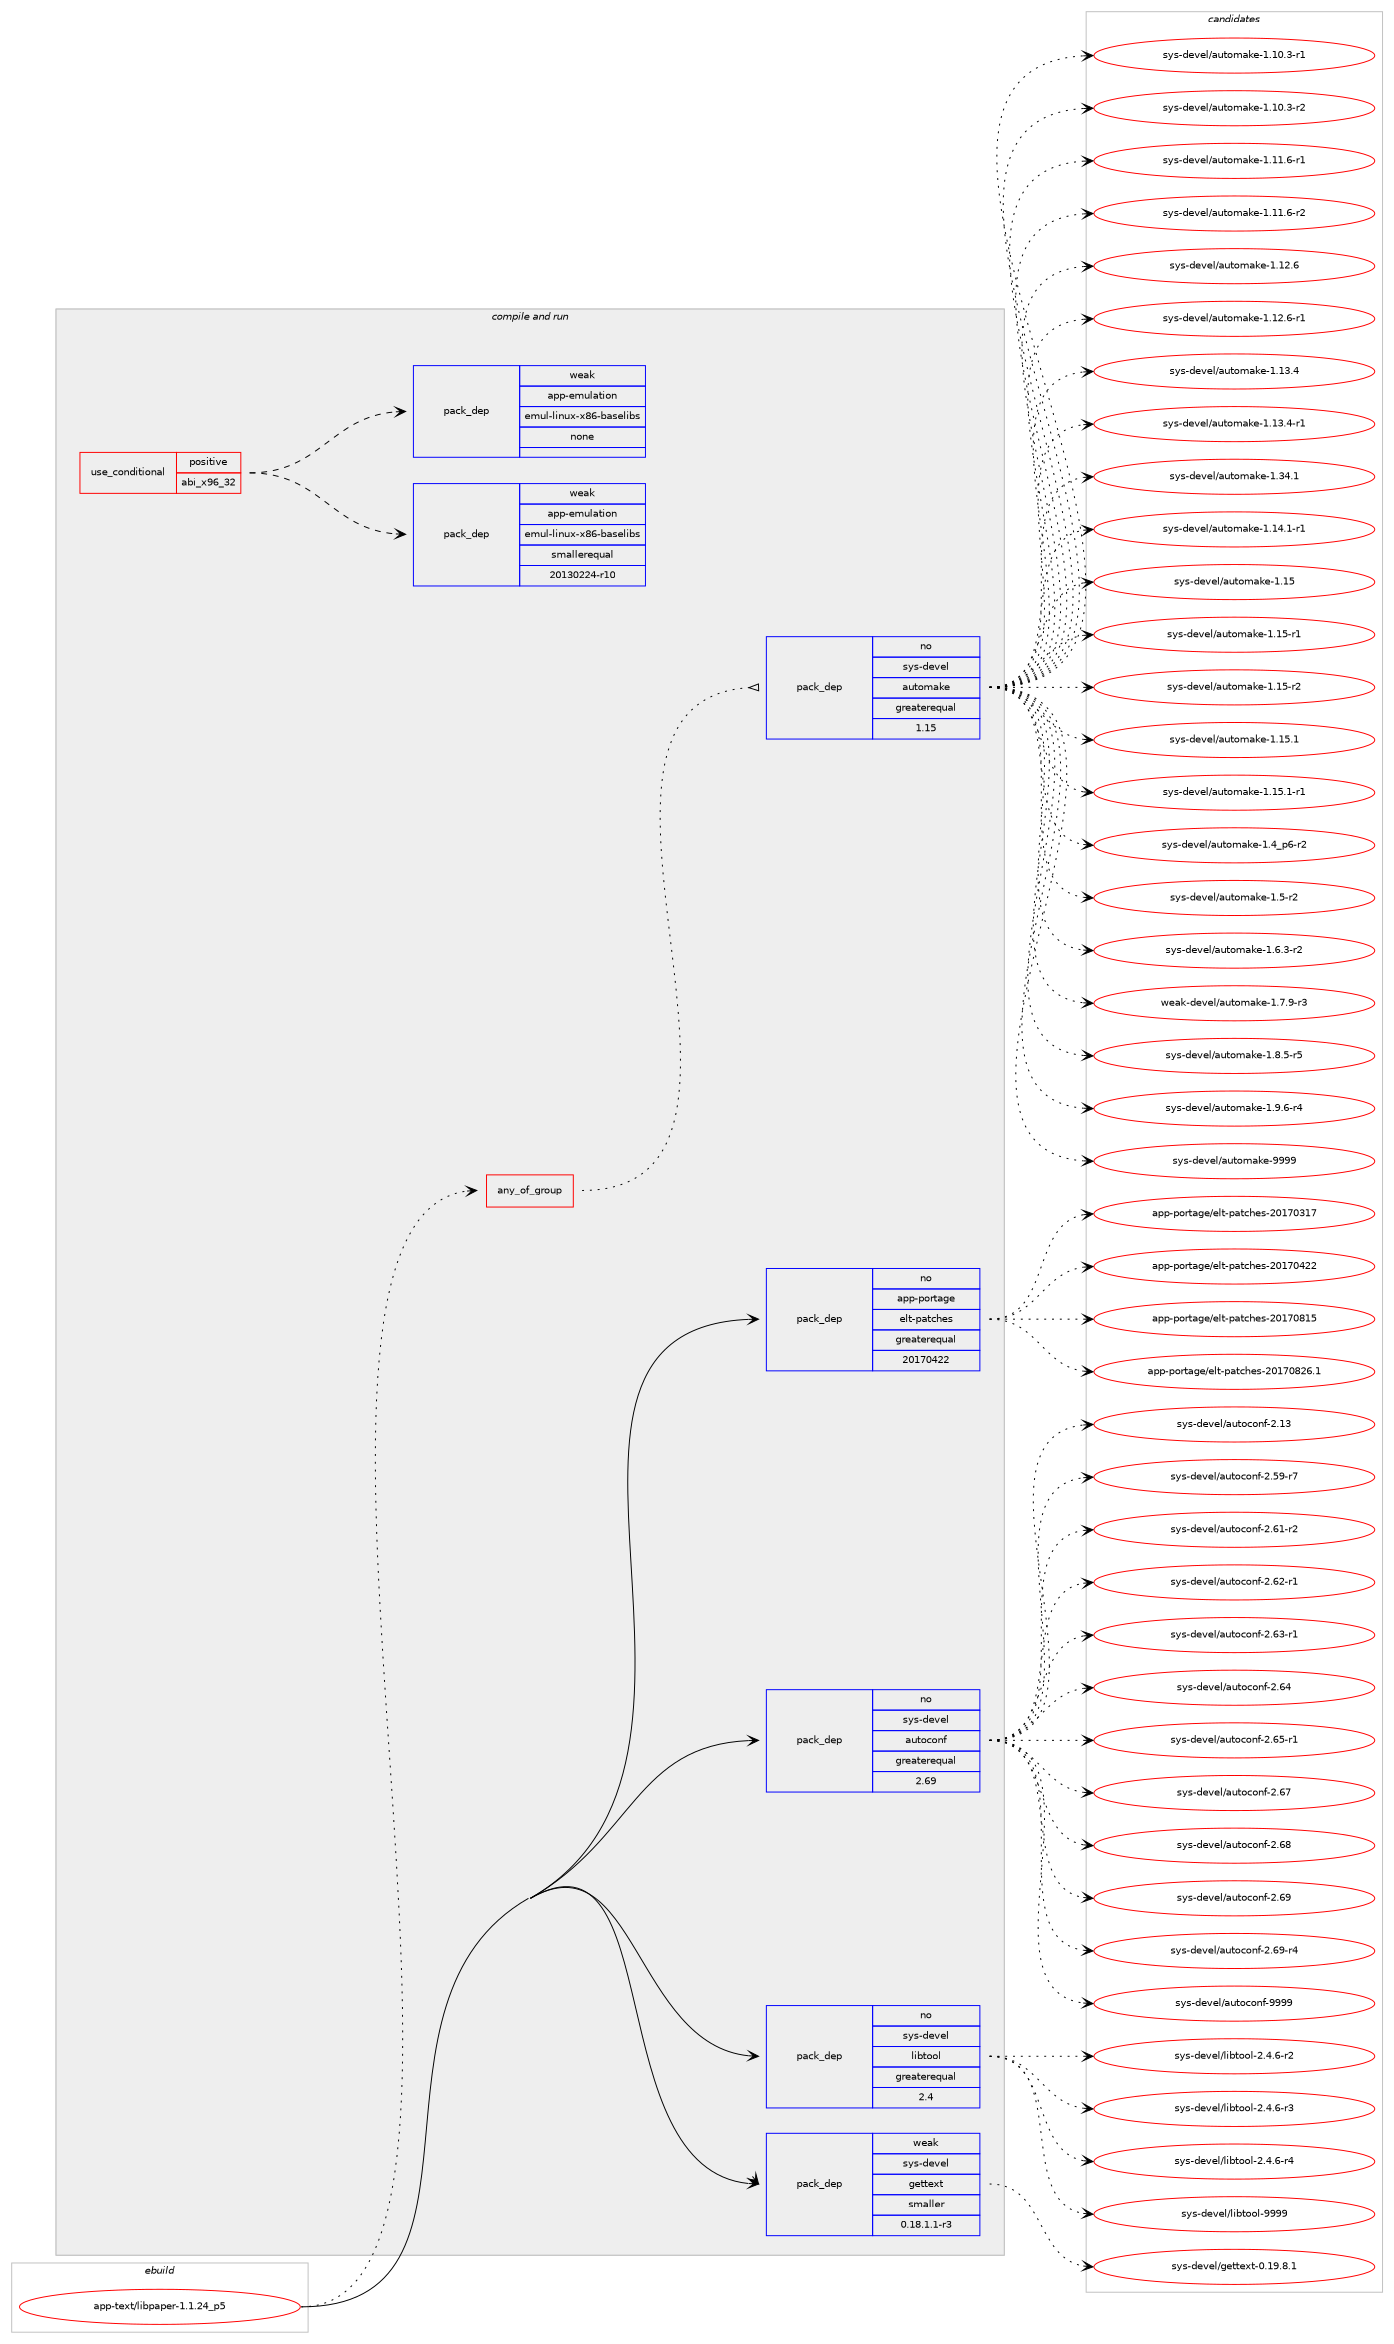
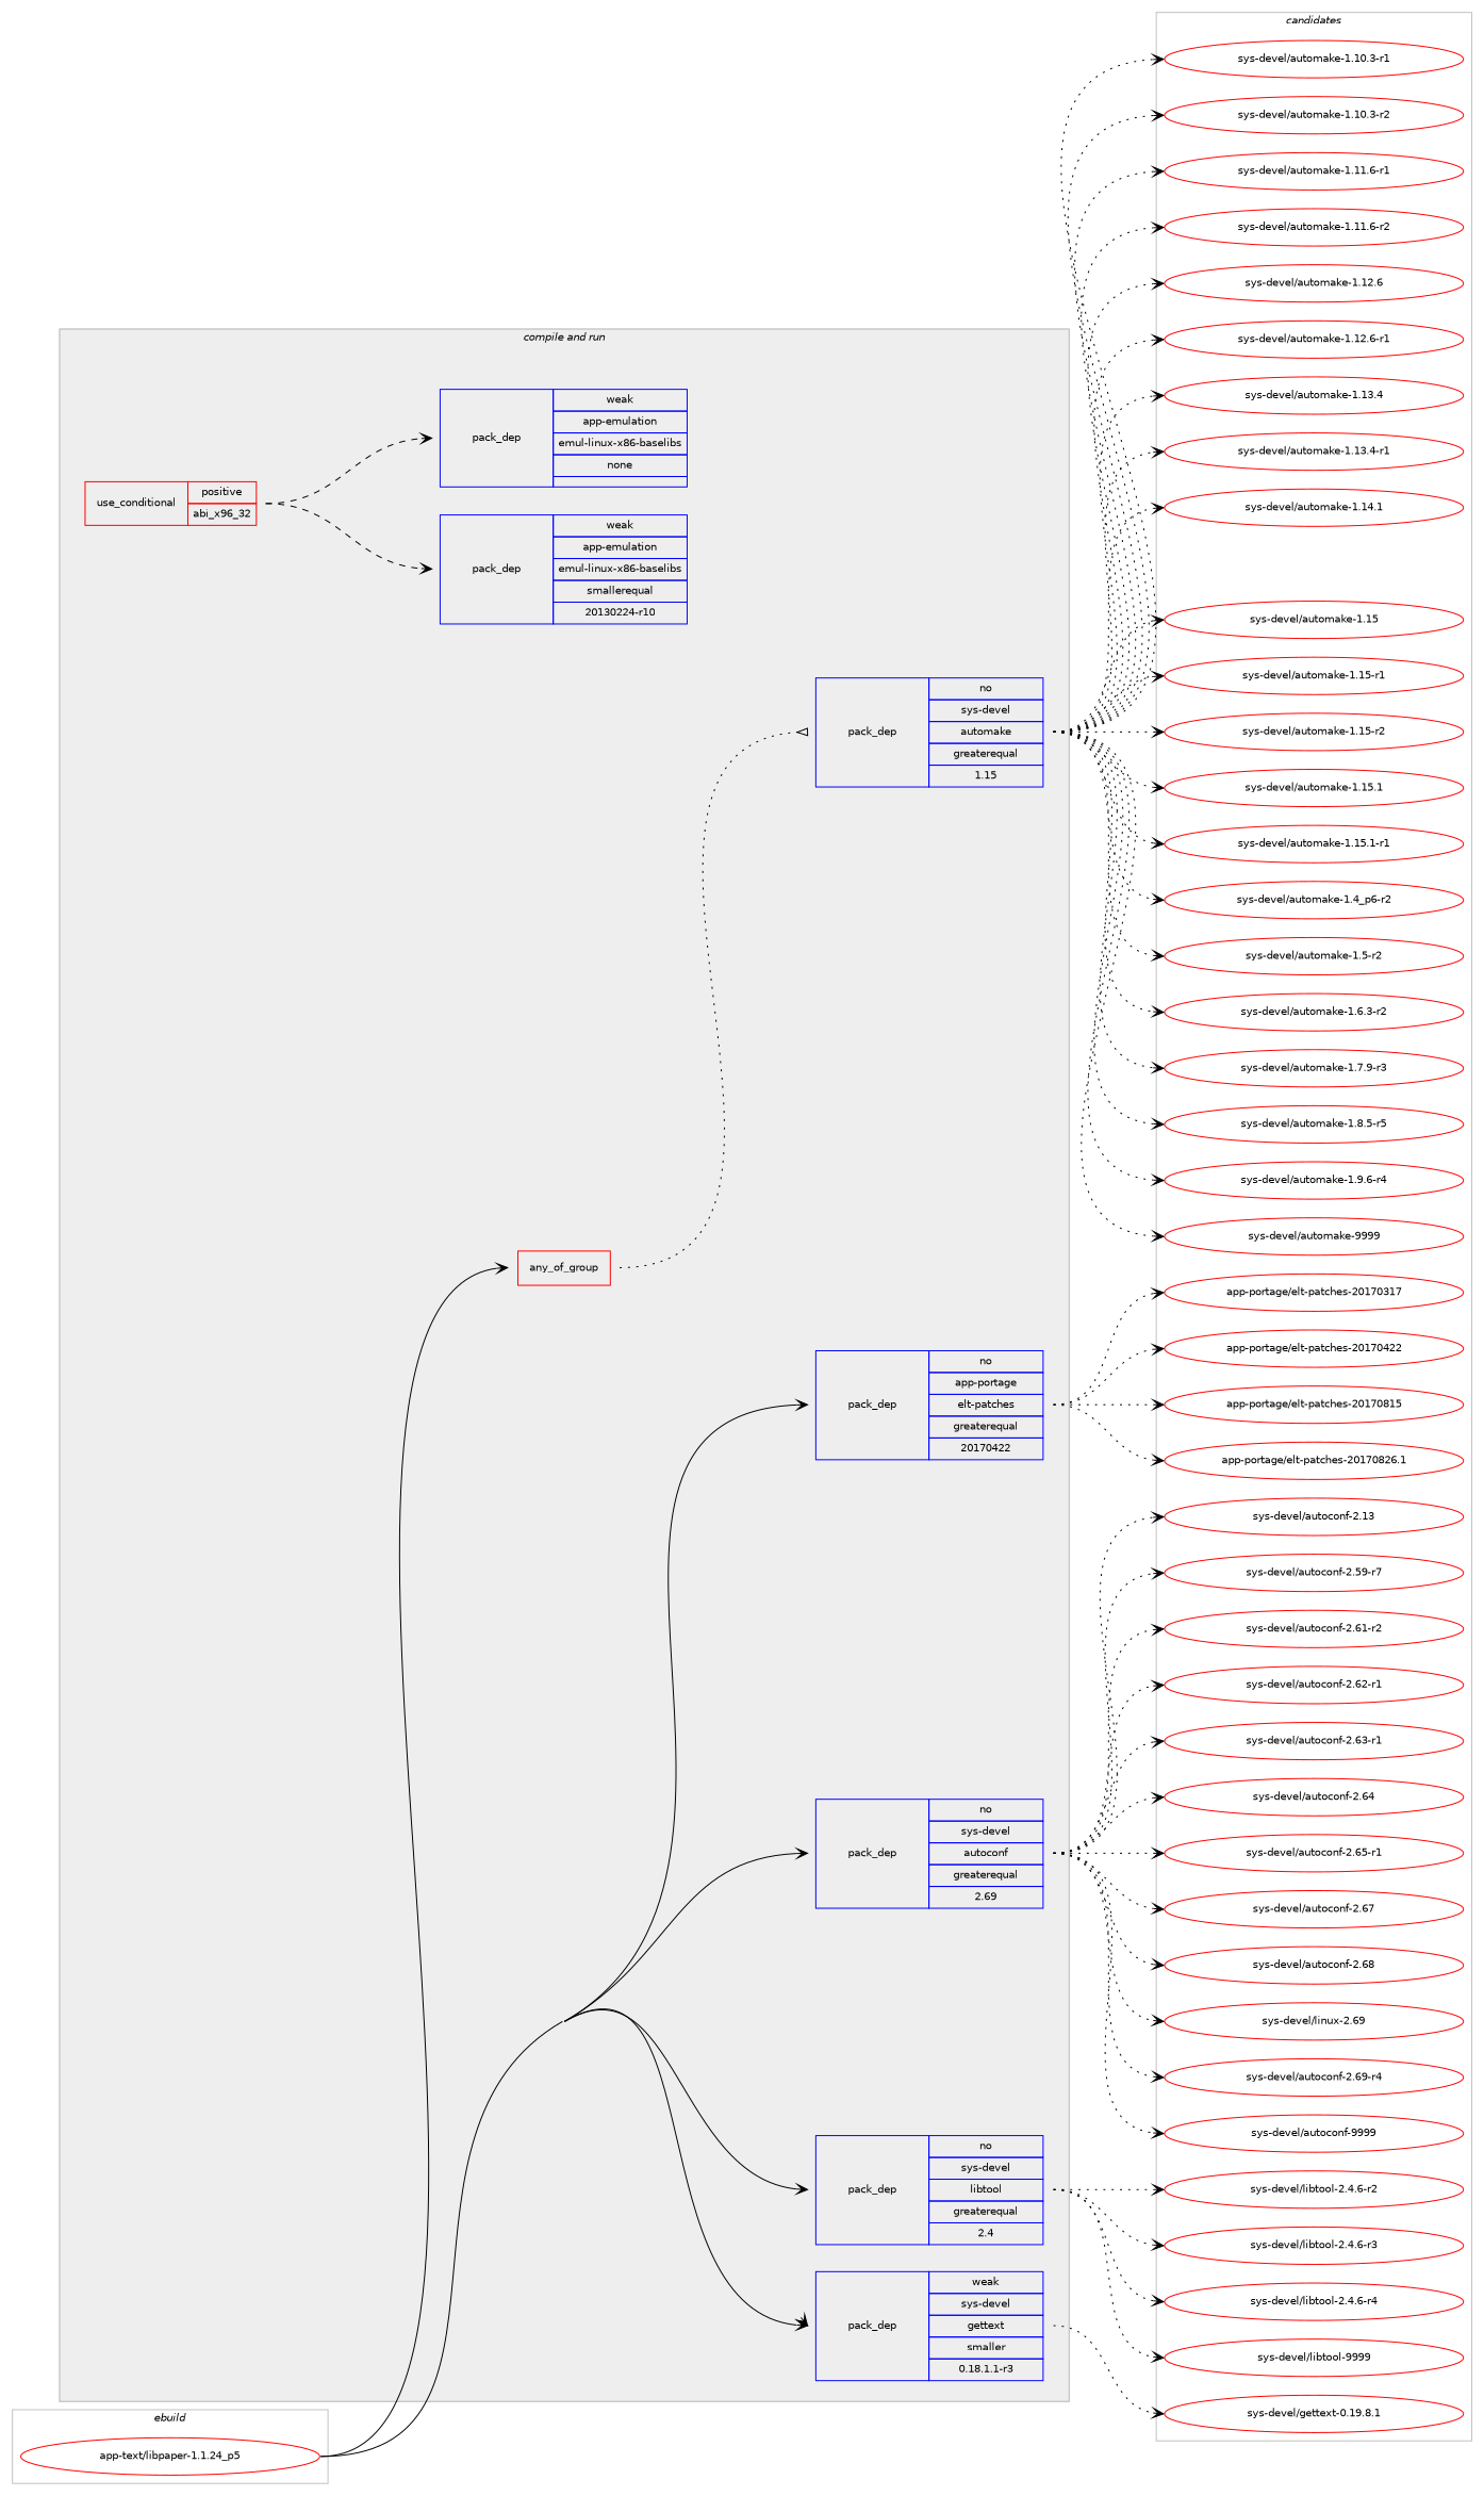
  digraph {
    compound=true
    concentrate=true
    fontname=Helvetica
    fontsize=10
    newrank=true
    rankdir=LR
    ranksep=1.5
    node [color=red fontname=Helvetica fontsize=10]
    edge [arrowhead=vee headport=w style=dotted tailport=e weight=100]
    n1 [label="app-text/libpaper-1.1.24_p5" width=4]
    n2 [color=blue label=<<TABLE BORDER="0" CELLBORDER="1" CELLSPACING="0" CELLPADDING="4" WIDTH="220"><TR><TD ROWSPAN="6" CELLPADDING="30">pack_dep</TD></TR><TR><TD WIDTH="110">no</TD></TR><TR><TD>sys-devel</TD></TR><TR><TD>automake</TD></TR><TR><TD>greaterequal</TD></TR><TR><TD>1.15</TD></TR></TABLE>> shape=none]
    n3 [label=<<TABLE BORDER="0" CELLBORDER="1" CELLSPACING="0" CELLPADDING="4"><TR><TD CELLPADDING="10">any_of_group</TD></TR></TABLE>> shape=none]
    n4 [color=blue label=<<TABLE BORDER="0" CELLBORDER="1" CELLSPACING="0" CELLPADDING="4" WIDTH="220"><TR><TD ROWSPAN="6" CELLPADDING="30">pack_dep</TD></TR><TR><TD WIDTH="110">no</TD></TR><TR><TD>app-portage</TD></TR><TR><TD>elt-patches</TD></TR><TR><TD>greaterequal</TD></TR><TR><TD>20170422</TD></TR></TABLE>> shape=none]
    n5 [color=blue label=<<TABLE BORDER="0" CELLBORDER="1" CELLSPACING="0" CELLPADDING="4" WIDTH="220"><TR><TD ROWSPAN="6" CELLPADDING="30">pack_dep</TD></TR><TR><TD WIDTH="110">no</TD></TR><TR><TD>sys-devel</TD></TR><TR><TD>autoconf</TD></TR><TR><TD>greaterequal</TD></TR><TR><TD>2.69</TD></TR></TABLE>> shape=none]
    n6 [color=blue label=<<TABLE BORDER="0" CELLBORDER="1" CELLSPACING="0" CELLPADDING="4" WIDTH="220"><TR><TD ROWSPAN="6" CELLPADDING="30">pack_dep</TD></TR><TR><TD WIDTH="110">no</TD></TR><TR><TD>sys-devel</TD></TR><TR><TD>libtool</TD></TR><TR><TD>greaterequal</TD></TR><TR><TD>2.4</TD></TR></TABLE>> shape=none]
    n7 [color=blue label=<<TABLE BORDER="0" CELLBORDER="1" CELLSPACING="0" CELLPADDING="4" WIDTH="220"><TR><TD ROWSPAN="6" CELLPADDING="30">pack_dep</TD></TR><TR><TD WIDTH="110">weak</TD></TR><TR><TD>sys-devel</TD></TR><TR><TD>gettext</TD></TR><TR><TD>smaller</TD></TR><TR><TD>0.18.1.1-r3</TD></TR></TABLE>> shape=none]
    n8 [color=blue label=<<TABLE BORDER="0" CELLBORDER="1" CELLSPACING="0" CELLPADDING="4" WIDTH="220"><TR><TD ROWSPAN="6" CELLPADDING="30">pack_dep</TD></TR><TR><TD WIDTH="110">weak</TD></TR><TR><TD>app-emulation</TD></TR><TR><TD>emul-linux-x86-baselibs</TD></TR><TR><TD>smallerequal</TD></TR><TR><TD>20130224-r10</TD></TR></TABLE>> shape=none]
    n9 [color=blue label=<<TABLE BORDER="0" CELLBORDER="1" CELLSPACING="0" CELLPADDING="4" WIDTH="220"><TR><TD ROWSPAN="6" CELLPADDING="30">pack_dep</TD></TR><TR><TD WIDTH="110">weak</TD></TR><TR><TD>app-emulation</TD></TR><TR><TD>emul-linux-x86-baselibs</TD></TR><TR><TD>none</TD></TR><TR><TD></TD></TR></TABLE>> shape=none]
    n10 [label=<<TABLE BORDER="0" CELLBORDER="1" CELLSPACING="0" CELLPADDING="4"><TR><TD ROWSPAN="3" CELLPADDING="10">use_conditional</TD></TR><TR><TD>positive</TD></TR><TR><TD>abi_x96_32</TD></TR></TABLE>> shape=none]
    n11 [label="sys-devel/automake-1.10.3-r1" width=4]
    n12 [label="sys-devel/automake-1.10.3-r2" width=4]
    n13 [label="sys-devel/automake-1.11.6-r1" width=4]
    n14 [label="sys-devel/automake-1.11.6-r2" width=4]
    n15 [label="sys-devel/automake-1.12.6" width=4]
    n16 [label="sys-devel/automake-1.12.6-r1" width=4]
    n17 [label="sys-devel/automake-1.13.4" width=4]
    n18 [label="sys-devel/automake-1.13.4-r1" width=4]
-   n19 [label="sys-devel/automake-1.34.1" width=4]
-   n20 [label="sys-devel/automake-1.14.1-r1" width=4]
+   n19 [label="sys-devel/automake-1.14.1" width=4]
    n21 [label="sys-devel/automake-1.15" width=4]
    n22 [label="sys-devel/automake-1.15-r1" width=4]
    n23 [label="sys-devel/automake-1.15-r2" width=4]
    n24 [label="sys-devel/automake-1.15.1" width=4]
    n25 [label="sys-devel/automake-1.15.1-r1" width=4]
    n26 [label="sys-devel/automake-1.4_p6-r2" width=4]
    n27 [label="sys-devel/automake-1.5-r2" width=4]
    n28 [label="sys-devel/automake-1.6.3-r2" width=4]
-   n29 [label="weak-devel/automake-1.7.9-r3" width=4]
+   n29 [label="sys-devel/automake-1.7.9-r3" width=4]
    n30 [label="sys-devel/automake-1.8.5-r5" width=4]
    n31 [label="sys-devel/automake-1.9.6-r4" width=4]
    n32 [label="sys-devel/automake-9999" width=4]
    n33 [label="app-portage/elt-patches-20170317" width=4]
    n34 [label="app-portage/elt-patches-20170422" width=4]
    n35 [label="app-portage/elt-patches-20170815" width=4]
    n36 [label="app-portage/elt-patches-20170826.1" width=4]
    n37 [label="sys-devel/autoconf-2.13" width=4]
    n38 [label="sys-devel/autoconf-2.59-r7" width=4]
    n39 [label="sys-devel/autoconf-2.61-r2" width=4]
    n40 [label="sys-devel/autoconf-2.62-r1" width=4]
    n41 [label="sys-devel/autoconf-2.63-r1" width=4]
    n42 [label="sys-devel/autoconf-2.64" width=4]
    n43 [label="sys-devel/autoconf-2.65-r1" width=4]
    n44 [label="sys-devel/autoconf-2.67" width=4]
    n45 [label="sys-devel/autoconf-2.68" width=4]
-   n46 [label="sys-devel/autoconf-2.69" width=4]
+   n46 [label="sys-devel/linux-2.69" width=4]
    n47 [label="sys-devel/autoconf-2.69-r4" width=4]
    n48 [label="sys-devel/autoconf-9999" width=4]
    n49 [label="sys-devel/libtool-2.4.6-r2" width=4]
    n50 [label="sys-devel/libtool-2.4.6-r3" width=4]
    n51 [label="sys-devel/libtool-2.4.6-r4" width=4]
    n52 [label="sys-devel/libtool-9999" width=4]
    n53 [label="sys-devel/gettext-0.19.8.1" width=4]
    subgraph cluster_1 {
      color=gray
      label=<<i>ebuild</i>>
      rank=same
      n1
    }
    subgraph cluster_2 {
      color=gray
      label=<<i>dependencies</i>>
      subgraph cluster_3 {
        color=gray
        fillcolor="#eeeeee"
        label=<<i>compile</i>>
        style=filled
        subgraph sub_4 {
          color=gray
          fillcolor="#eeeeee"
          label=<<i>compile</i>>
          style=filled
          n3
          subgraph sub_5 {
            color=gray
            fillcolor="#eeeeee"
            label=<<i>compile</i>>
            style=filled
            n2
          }
        }
        subgraph sub_6 {
          color=gray
          fillcolor="#eeeeee"
          label=<<i>compile</i>>
          style=filled
          n4
        }
        subgraph sub_7 {
          color=gray
          fillcolor="#eeeeee"
          label=<<i>compile</i>>
          style=filled
          n5
        }
        subgraph sub_8 {
          color=gray
          fillcolor="#eeeeee"
          label=<<i>compile</i>>
          style=filled
          n6
        }
        subgraph sub_9 {
          color=gray
          fillcolor="#eeeeee"
          label=<<i>compile</i>>
          style=filled
          n7
        }
      }
      subgraph cluster_10 {
        color=gray
        fillcolor="#eeeeee"
        label=<<i>run</i>>
        style=filled
        subgraph sub_11 {
          color=gray
          fillcolor="#eeeeee"
          label=<<i>run</i>>
          style=filled
          n10
          subgraph sub_12 {
            color=gray
            fillcolor="#eeeeee"
            label=<<i>run</i>>
            style=filled
            n8
          }
          subgraph sub_13 {
            color=gray
            fillcolor="#eeeeee"
            label=<<i>run</i>>
            style=filled
            n9
          }
        }
      }
      subgraph cluster_14 {
        color=gray
        fillcolor="#eeeeee"
        label=<<i>compile and run</i>>
        style=filled
      }
    }
    subgraph cluster_15 {
      color=gray
      label=<<i>candidates</i>>
      rank=same
      subgraph sub_16 {
        color=black
        label=<<i>candidates</i>>
        nodesep=1
        rank=same
        n11
        n12
        n13
        n14
        n15
        n16
        n17
        n18
        n19
-       n20
        n21
        n22
        n23
        n24
        n25
        n26
        n27
        n28
        n29
        n30
        n31
        n32
      }
      subgraph sub_17 {
        color=black
        label=<<i>candidates</i>>
        nodesep=1
        rank=same
        n33
        n34
        n35
        n36
      }
      subgraph sub_18 {
        color=black
        label=<<i>candidates</i>>
        nodesep=1
        rank=same
        n37
        n38
        n39
        n40
        n41
        n42
        n43
        n44
        n45
        n46
        n47
        n48
      }
      subgraph sub_19 {
        color=black
        label=<<i>candidates</i>>
        nodesep=1
        rank=same
        n49
        n50
        n51
        n52
      }
      subgraph sub_20 {
        color=black
        label=<<i>candidates</i>>
        nodesep=1
        rank=same
        n53
      }
      subgraph sub_21 {
        color=black
        label=<<i>candidates</i>>
        nodesep=1
        rank=same
      }
      subgraph sub_22 {
        color=black
        label=<<i>candidates</i>>
        nodesep=1
        rank=same
      }
    }
-   n1 -> n3 [weight=20]
+   n1 -> n3 [style=solid weight=20]
    n1 -> n4 [style=solid weight=20]
    n1 -> n5 [style=solid weight=20]
    n1 -> n6 [style=solid weight=20]
    n1 -> n7 [style=solid weight=20]
    n2 -> n11
    n2 -> n12
    n2 -> n13
    n2 -> n14
    n2 -> n15
    n2 -> n16
    n2 -> n17
    n2 -> n18
    n2 -> n19
-   n2 -> n20
    n2 -> n21
    n2 -> n22
    n2 -> n23
    n2 -> n24
    n2 -> n25
    n2 -> n26
    n2 -> n27
    n2 -> n28
    n2 -> n29
    n2 -> n30
    n2 -> n31
    n2 -> n32
    n3 -> n2 [arrowhead=oinv weight=20]
    n4 -> n33
    n4 -> n34
    n4 -> n35
    n4 -> n36
    n5 -> n37
    n5 -> n38
    n5 -> n39
    n5 -> n40
    n5 -> n41
    n5 -> n42
    n5 -> n43
    n5 -> n44
    n5 -> n45
    n5 -> n46
    n5 -> n47
    n5 -> n48
    n6 -> n49
    n6 -> n50
    n6 -> n51
    n6 -> n52
    n7 -> n53
    n10 -> n8 [style=dashed weight=20]
    n10 -> n9 [style=dashed weight=20]
  }
